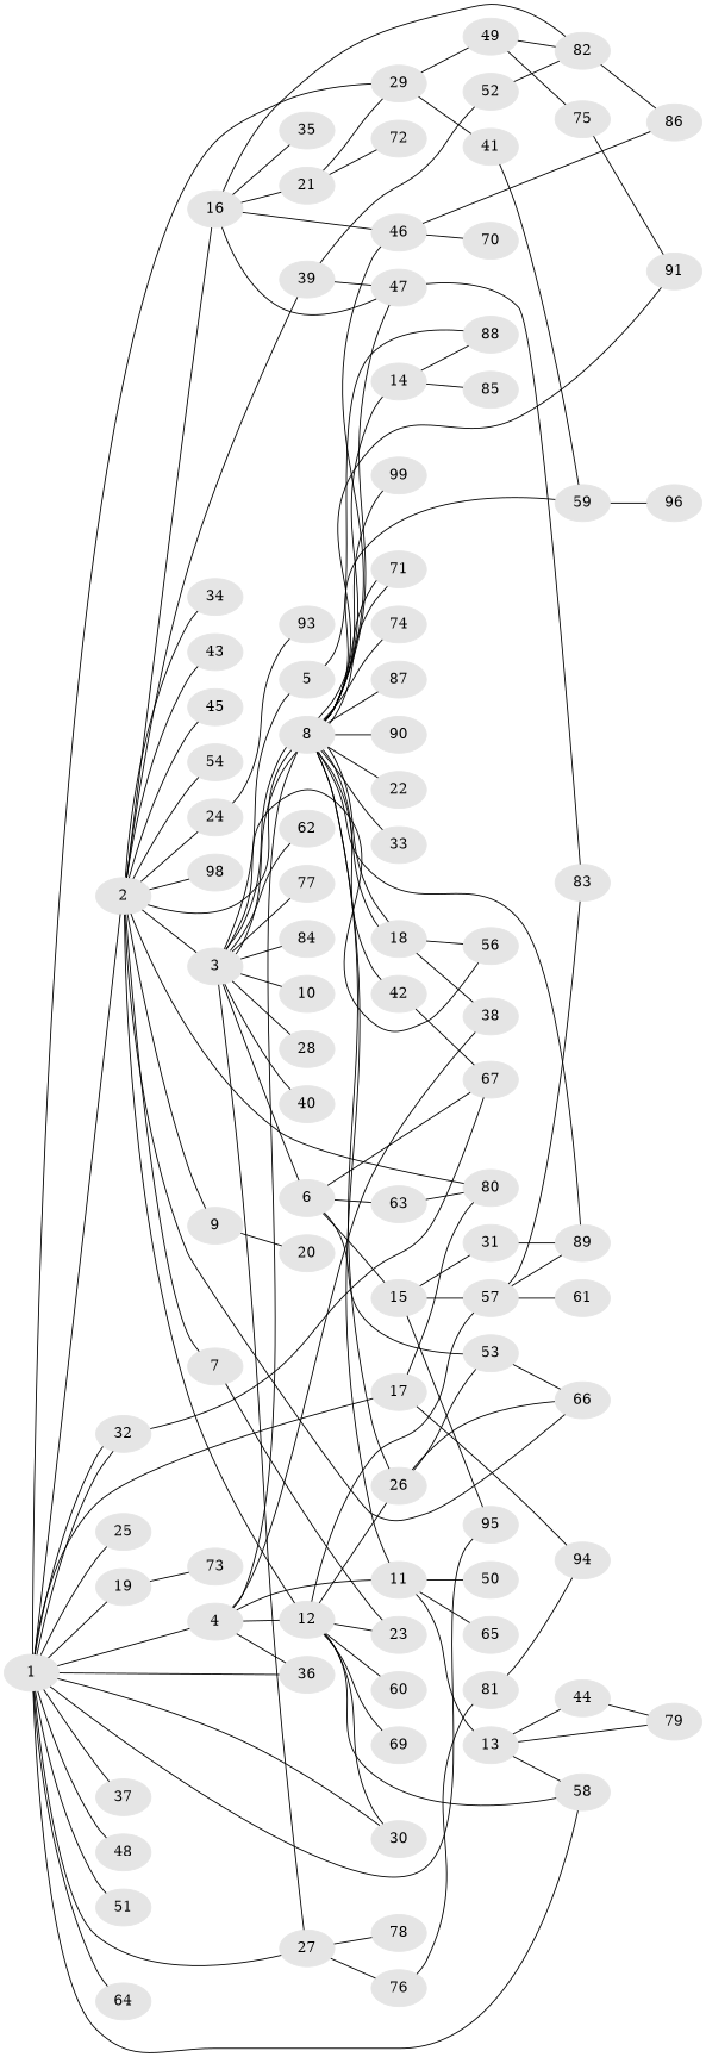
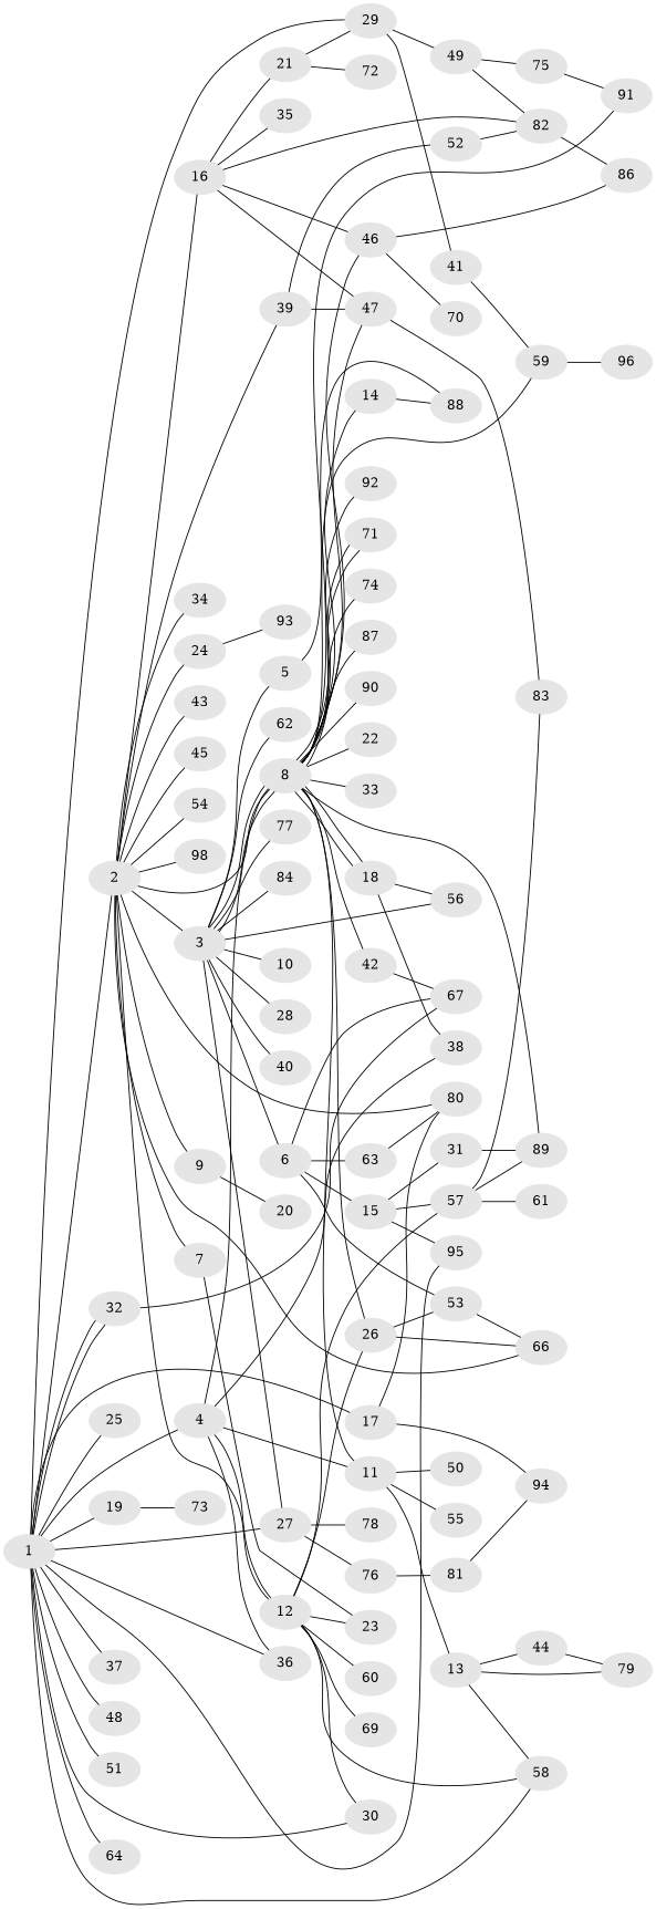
  graph {
    rankdir=LR
    node [color=gray90 style=filled]
    1
    2
    4
    17
    19
    25
    27
    29
    30
    32
    36
    37
    48
    51
    58
    64
    95
    3
    7
    8
    9
    12
    16
    24
    34
    39
    43
    45
    54
    66
    n31 [label=98]
    80
    11
    38
    94
    73
    76
    78
    41
    49
    67
    5
    6
    10
    28
    40
    56
    62
    77
    84
    23
    14
    18
    22
    26
    33
    42
    46
    47
    59
    71
    74
    87
    89
    90
    91
-   92 [label=99]
+   92
    20
    57
    60
    69
    21
    35
    82
    93
    52
    88
    15
    53
    63
    13
    50
-   55 [label=65]
+   55
    31
-   85
    70
    86
    83
    96
    44
    79
    61
    72
    81
    75
    1 -- 2
    1 -- 4
    1 -- 17
    1 -- 19
    1 -- 25
    1 -- 27
    1 -- 29
    1 -- 30
    1 -- 32
    1 -- 32
    1 -- 36
    1 -- 37
    1 -- 48
    1 -- 51
    1 -- 58
    1 -- 64
    1 -- 95
    2 -- 3
    2 -- 7
    2 -- 8
    2 -- 9
    2 -- 12
    2 -- 16
    2 -- 24
    2 -- 34
    2 -- 39
    2 -- 43
    2 -- 45
    2 -- 54
    2 -- 66
    2 -- n31
    2 -- 80
    4 -- 36
    4 -- 8
    4 -- 12
    4 -- 11
    4 -- 38
    17 -- 80
    17 -- 94
    19 -- 73
    27 -- 76
    27 -- 78
    29 -- 41
    29 -- 49
    32 -- 67
    3 -- 27
    3 -- 8
    3 -- 8
    3 -- 5
    3 -- 6
    3 -- 10
    3 -- 28
    3 -- 40
    3 -- 56
    3 -- 62
    3 -- 77
    3 -- 84
    7 -- 23
    8 -- 11
    8 -- 14
    8 -- 18
    8 -- 18
    8 -- 22
    8 -- 26
    8 -- 33
    8 -- 42
    8 -- 46
    8 -- 47
    8 -- 59
    8 -- 71
    8 -- 71
    8 -- 74
    8 -- 87
    8 -- 89
    8 -- 90
    8 -- 91
    8 -- 92
    9 -- 20
    12 -- 30
    12 -- 58
    12 -- 23
    12 -- 26
    12 -- 57
    12 -- 60
    12 -- 69
    16 -- 46
    16 -- 47
    16 -- 21
    16 -- 35
    16 -- 82
    24 -- 93
    39 -- 47
    39 -- 52
    11 -- 13
    11 -- 50
    11 -- 55
    76 -- 81
    41 -- 59
    49 -- 82
    49 -- 75
    5 -- 88
    6 -- 67
    6 -- 15
    6 -- 53
    6 -- 63
    14 -- 88
-   14 -- 85
    18 -- 38
    18 -- 56
    26 -- 66
    26 -- 53
    42 -- 67
    46 -- 70
    46 -- 86
    47 -- 83
    59 -- 96
    57 -- 89
    57 -- 83
    57 -- 61
    21 -- 29
    21 -- 72
    82 -- 86
    52 -- 82
    15 -- 95
    15 -- 57
    15 -- 31
    53 -- 66
    63 -- 80
    13 -- 58
    13 -- 44
    13 -- 79
    31 -- 89
    44 -- 79
    81 -- 94
    75 -- 91
  }
